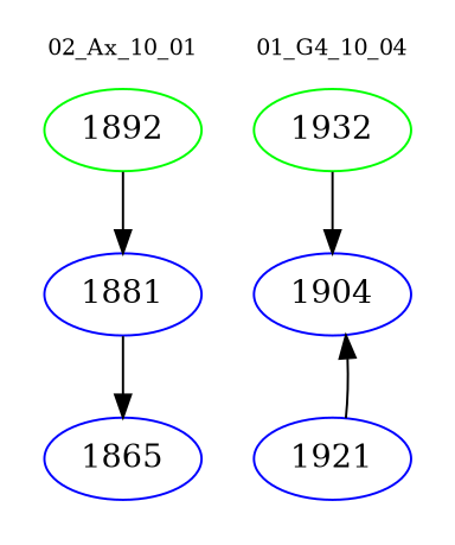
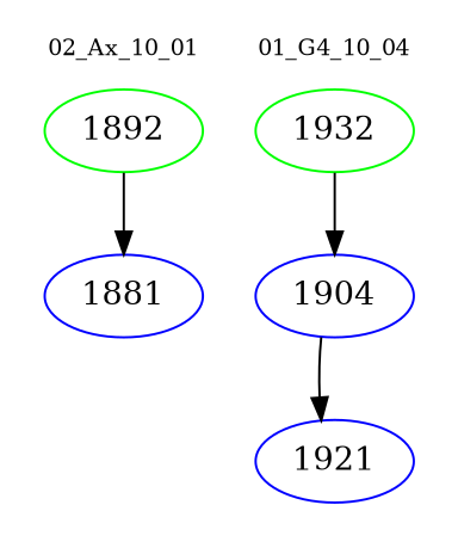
  digraph {
    node [color=blue]
    edge [color=black]
    n1 [color=green label=1892]
    n2 [label=1881]
-   n3 [label=1865]
    n4 [color=green label=1932]
    n5 [label=1904]
    n6 [label=1921]
    subgraph cluster_1 {
      color=white
      fontsize=10
      label="02_Ax_10_01"
      n1
      n2
-     n3
    }
    subgraph cluster_2 {
      color=white
      fontsize=10
      label="01_G4_10_04"
      n4
      n5
      n6
    }
    n1 -> n2
-   n2 -> n3
    n4 -> n5
-   n6 -> n5
+   n5 -> n6
  }
